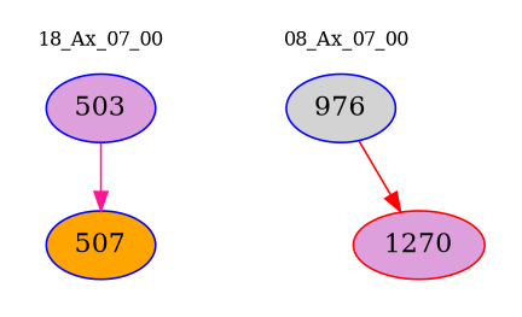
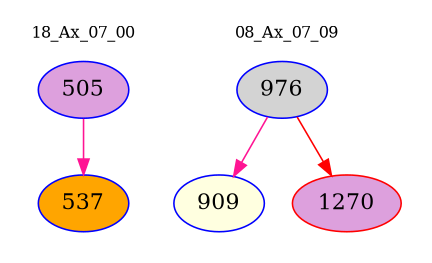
  digraph {
    node [color=blue fillcolor=plum style=filled]
    edge [color=deeppink]
-   n1 [label=503]
-   n2 [fillcolor=orange label=507]
+   n1 [label=505]
+   n2 [fillcolor=orange label=537]
    n3 [fillcolor=lightgrey label=976]
+   n4 [fillcolor=lightyellow label=909]
    n5 [color=red label=1270]
    subgraph cluster_1 {
      color=white
      fontsize=10
      label="18_Ax_07_00"
      n1
      n2
    }
    subgraph cluster_2 {
      color=white
      fontsize=10
-     label="08_Ax_07_00"
+     label="08_Ax_07_09"
      n3
+     n4
      n5
    }
    n1 -> n2
+   n3 -> n4
    n3 -> n5 [color=red]
  }
